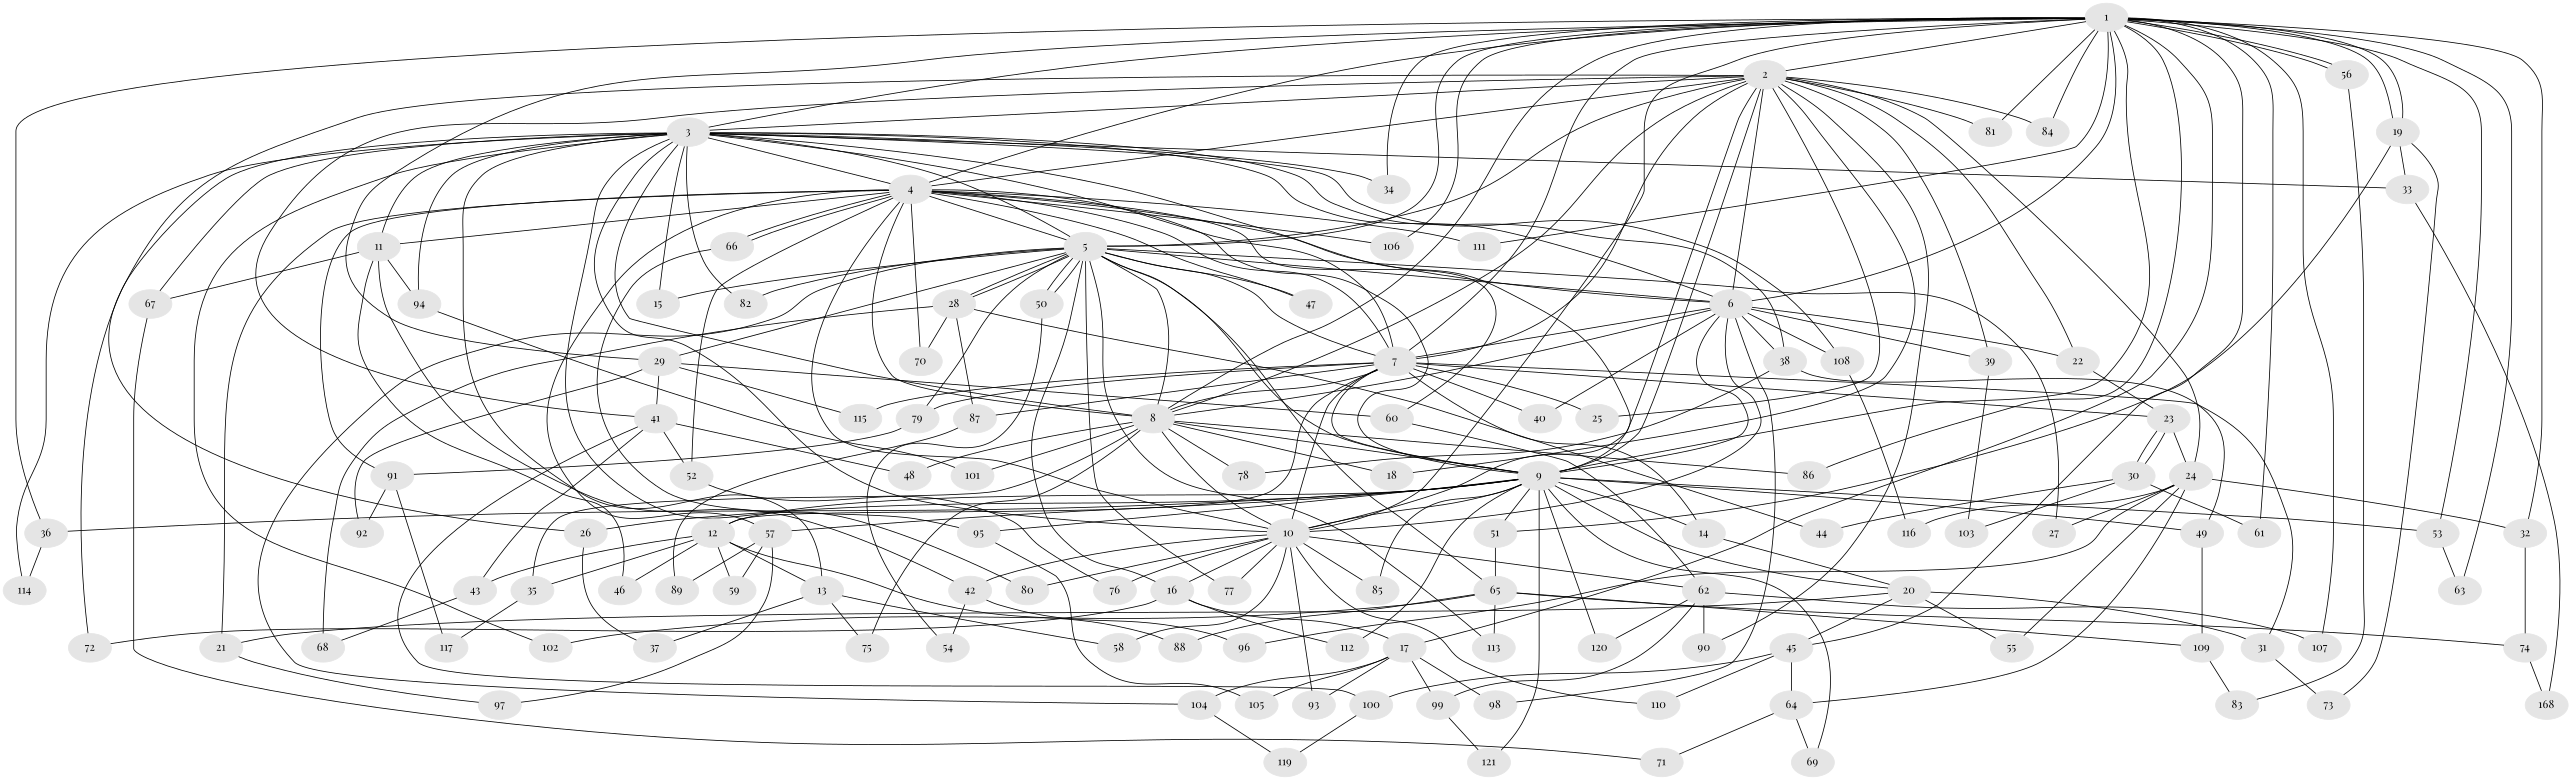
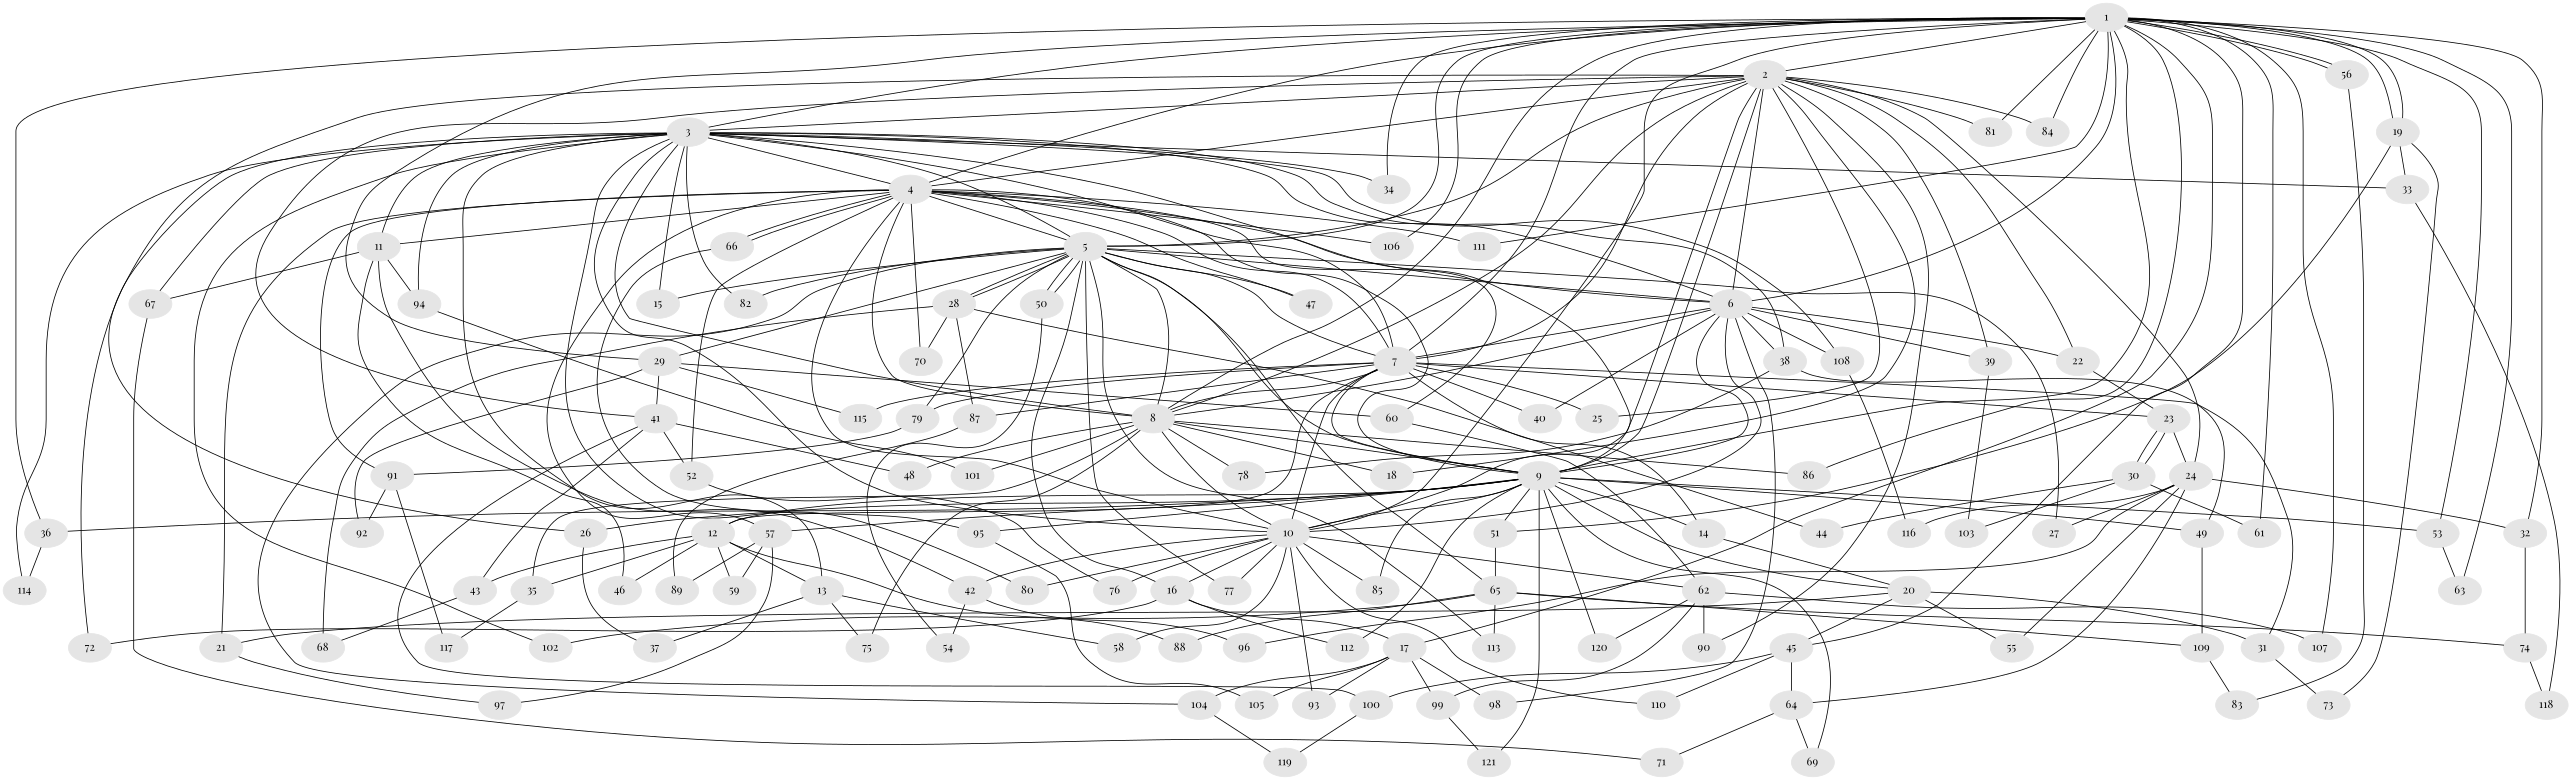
  graph {
    fontname="Playfair Display"
    node [color=gray90 fontname="Playfair Display" style=filled]
    edge [fontname="Playfair Display"]
    1
    2
    3
    4
    5
    6
    7
    8
    9
    10
    17
    19
    29
    32
    34
    36
    45
    53
    56
    61
    63
    81
    84
    86
    106
    107
    111
    18
    22
    24
    25
    26
    39
    41
    90
    11
    13
    15
    33
    38
    67
    72
    80
    82
    94
    102
    108
    114
    21
    47
    52
    57
    60
    66
    70
    91
    16
    27
    28
    50
    65
    77
    79
    104
    113
    40
    98
    12
    14
    23
    31
    87
    115
    35
    48
    75
    78
    101
    20
    49
    51
    69
    85
    95
    112
    120
    121
    42
    58
    62
    76
    93
    110
    99
    105
    73
    92
    74
    64
    100
    83
    55
    96
    116
    37
    103
    43
    46
-   118 [label=168]
+   118
    71
    97
    59
    89
    117
    44
    68
    54
    88
    109
    119
    30
    1 -- 2
    1 -- 3
    1 -- 4
    1 -- 5
    1 -- 6
    1 -- 7
    1 -- 8
    1 -- 9
    1 -- 10
    1 -- 17
    1 -- 19
    1 -- 19
    1 -- 29
    1 -- 32
    1 -- 34
    1 -- 36
    1 -- 45
    1 -- 53
    1 -- 56
    1 -- 56
    1 -- 61
    1 -- 63
    1 -- 81
    1 -- 84
    1 -- 86
    1 -- 106
    1 -- 107
    1 -- 111
    2 -- 3
    2 -- 4
    2 -- 5
    2 -- 6
    2 -- 7
    2 -- 8
    2 -- 9
    2 -- 10
    2 -- 81
    2 -- 84
    2 -- 18
    2 -- 22
    2 -- 24
    2 -- 25
    2 -- 26
    2 -- 39
    2 -- 41
    2 -- 90
    3 -- 4
    3 -- 5
    3 -- 6
    3 -- 7
    3 -- 8
    3 -- 9
    3 -- 10
    3 -- 34
    3 -- 11
    3 -- 13
    3 -- 15
    3 -- 33
    3 -- 38
    3 -- 67
    3 -- 72
    3 -- 80
    3 -- 82
    3 -- 94
    3 -- 102
    3 -- 108
    3 -- 114
    4 -- 5
    4 -- 6
    4 -- 7
    4 -- 8
    4 -- 9
    4 -- 10
    4 -- 106
    4 -- 111
    4 -- 11
    4 -- 21
    4 -- 47
    4 -- 52
    4 -- 57
    4 -- 60
    4 -- 66
    4 -- 66
    4 -- 70
    4 -- 91
    5 -- 6
    5 -- 7
    5 -- 8
    5 -- 9
    5 -- 29
    5 -- 15
    5 -- 82
    5 -- 47
    5 -- 16
    5 -- 27
    5 -- 28
    5 -- 28
    5 -- 50
    5 -- 50
    5 -- 65
    5 -- 77
    5 -- 79
    5 -- 104
    5 -- 113
    6 -- 7
    6 -- 8
    6 -- 9
    6 -- 10
    6 -- 22
    6 -- 39
    6 -- 38
    6 -- 108
    6 -- 40
    6 -- 98
    7 -- 8
    7 -- 9
    7 -- 10
    7 -- 25
    7 -- 79
    7 -- 40
    7 -- 12
    7 -- 14
    7 -- 23
    7 -- 31
    7 -- 87
    7 -- 115
    8 -- 9
    8 -- 10
    8 -- 86
    8 -- 18
    8 -- 35
    8 -- 48
    8 -- 75
    8 -- 78
    8 -- 101
    9 -- 10
    9 -- 36
    9 -- 53
    9 -- 26
    9 -- 57
    9 -- 12
    9 -- 14
    9 -- 20
    9 -- 49
    9 -- 51
    9 -- 69
    9 -- 85
    9 -- 95
    9 -- 112
    9 -- 120
    9 -- 121
    10 -- 80
    10 -- 16
    10 -- 77
    10 -- 85
    10 -- 42
    10 -- 58
    10 -- 62
    10 -- 76
    10 -- 93
    10 -- 110
    17 -- 104
    17 -- 98
    17 -- 93
    17 -- 99
    17 -- 105
    19 -- 33
    19 -- 51
    19 -- 73
    29 -- 41
    29 -- 60
    29 -- 115
    29 -- 92
    32 -- 74
    36 -- 114
    45 -- 110
    45 -- 64
    45 -- 100
    53 -- 63
    56 -- 83
    22 -- 23
    24 -- 32
    24 -- 27
    24 -- 64
    24 -- 55
    24 -- 96
    24 -- 116
    26 -- 37
    39 -- 103
    41 -- 52
    41 -- 48
    41 -- 100
    41 -- 43
    11 -- 67
    11 -- 94
    11 -- 42
    11 -- 46
    13 -- 75
    13 -- 58
    13 -- 37
    33 -- 118
    38 -- 78
    38 -- 49
    67 -- 71
    94 -- 101
    108 -- 116
    21 -- 97
    52 -- 76
    57 -- 97
    57 -- 59
    57 -- 89
    60 -- 62
    66 -- 95
    91 -- 92
    91 -- 117
    16 -- 17
    16 -- 72
    16 -- 112
    28 -- 70
    28 -- 87
    28 -- 44
    28 -- 68
    50 -- 54
    65 -- 102
    65 -- 113
    65 -- 74
    65 -- 88
    65 -- 109
    79 -- 91
    104 -- 119
    12 -- 13
    12 -- 35
    12 -- 43
    12 -- 46
    12 -- 59
    12 -- 88
    14 -- 20
    23 -- 24
    23 -- 30
    23 -- 30
    31 -- 73
    87 -- 89
    35 -- 117
    20 -- 45
    20 -- 21
    20 -- 31
    20 -- 55
    49 -- 109
    51 -- 65
    95 -- 105
    42 -- 96
    42 -- 54
    62 -- 107
    62 -- 90
    62 -- 120
    62 -- 99
    99 -- 121
    74 -- 118
    64 -- 69
    64 -- 71
    100 -- 119
    43 -- 68
    109 -- 83
    30 -- 61
    30 -- 103
    30 -- 44
  }
